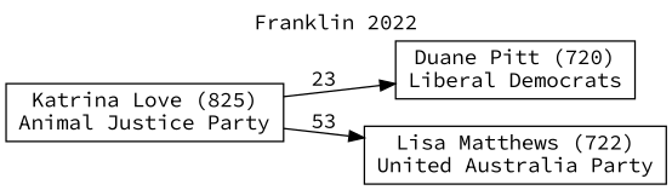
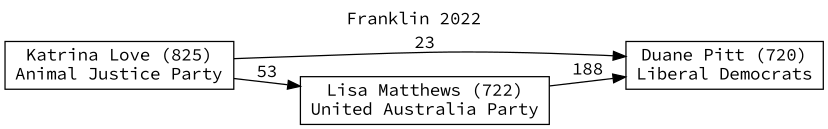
  digraph {
    fontname="Source Code Pro"
    label="Franklin 2022"
    labelloc=t
    mclimit=10
    rankdir=LR
    node [fontname="Source Code Pro" shape=box]
    edge [fontname="Source Code Pro"]
    n1 [label="Duane Pitt (720)\nLiberal Democrats"]
    n2 [label="Lisa Matthews (722)\nUnited Australia Party"]
    n3 [label="Katrina Love (825)\nAnimal Justice Party"]
+   n2 -> n1 [label=188]
    n3 -> n1 [label=23]
    n3 -> n2 [label=53]
  }
